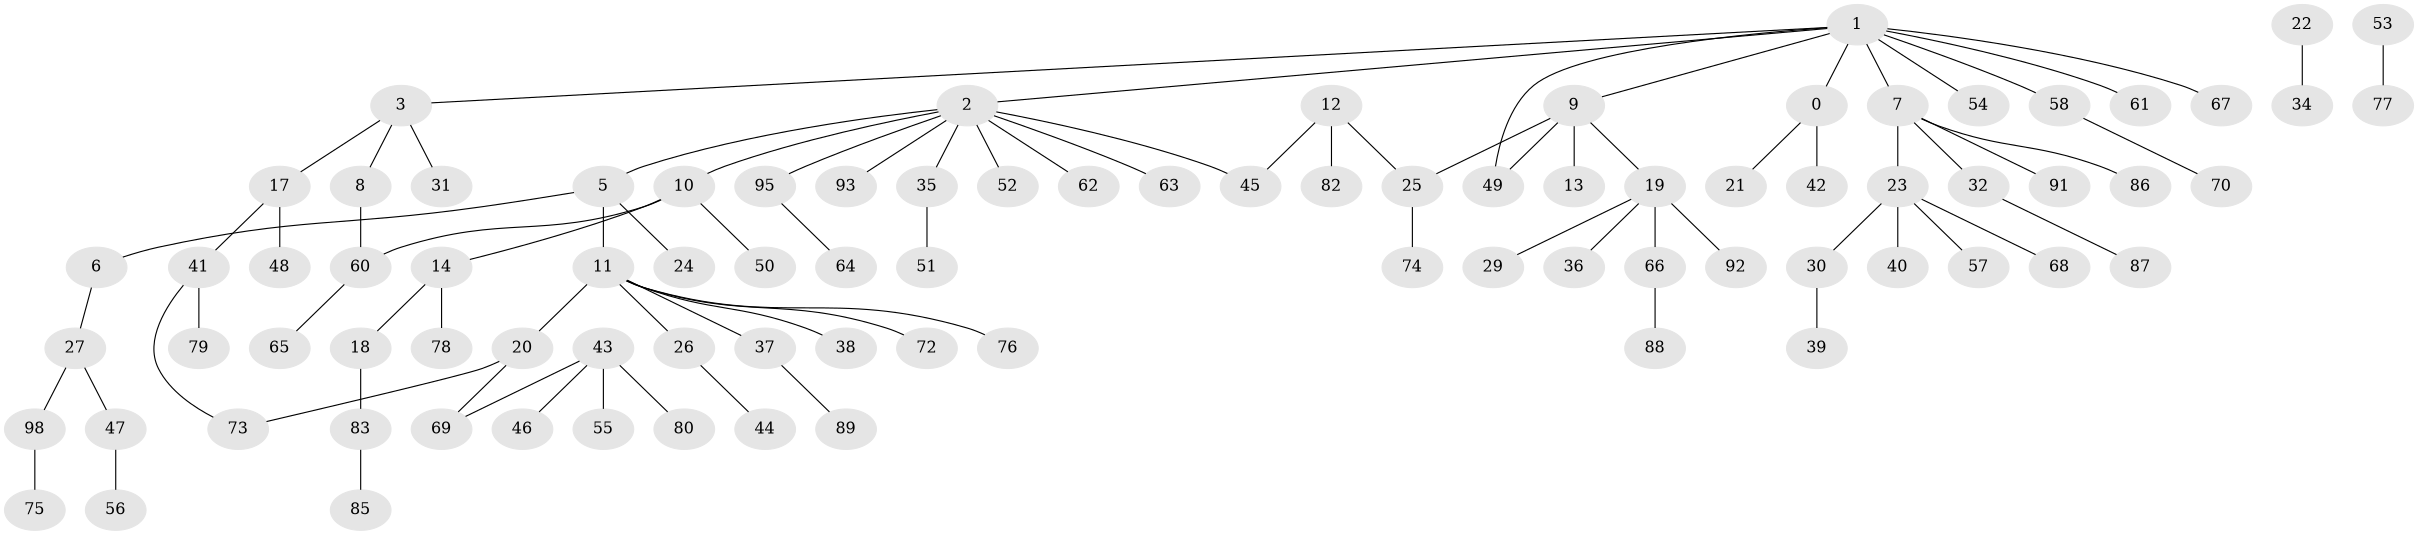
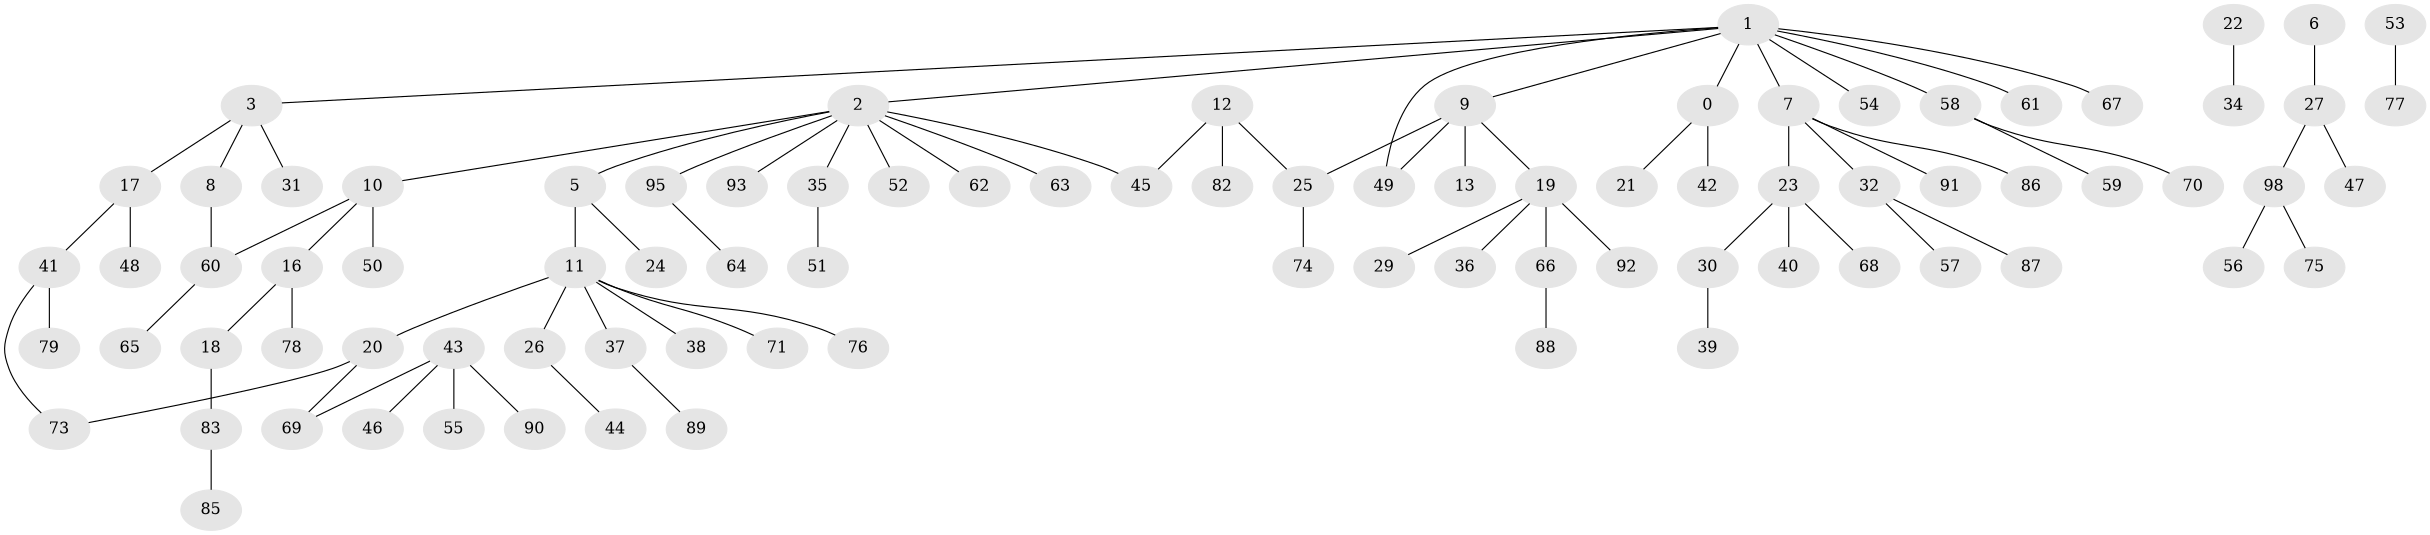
  graph {
    node [color=gray90 style=filled]
    1
    2
    3
    n4 [label=0]
    7
    9
    54
    58
    61
    67
    49
    5
    10
    n14 [label=95]
    n15 [label=93]
    35
    52
    62
    63
    45
    8
    17
    31
    21
    42
    23
    32
    n28 [label=91]
    86
    13
    19
    25
    22
    34
+   59
    70
    6
    11
    24
    60
-   16 [label=14]
+   16
    50
    12
    82
    64
    51
    41
    48
    27
    20
    26
    37
    38
-   71 [label=72]
+   71
    76
    n56 [label=98]
    47
    30
    40
    57
    68
    87
    65
    29
    36
    66
    n67 [label=92]
    74
    18
    78
    73
    69
    44
    89
    53
    77
    83
    79
    85
    88
    43
    46
    55
-   80
+   80 [label=90]
    39
    56
    75
    1 -- 2
    1 -- 3
    1 -- n4
    1 -- 7
    1 -- 9
    1 -- 54
    1 -- 58
    1 -- 61
    1 -- 67
    1 -- 49
    2 -- 5
    2 -- 10
    2 -- n14
    2 -- n15
    2 -- 35
    2 -- 52
    2 -- 62
    2 -- 63
    2 -- 45
    3 -- 8
    3 -- 17
    3 -- 31
    n4 -- 21
    n4 -- 42
    7 -- 23
    7 -- 32
    7 -- n28
    7 -- 86
    9 -- 49
    9 -- 13
    9 -- 19
    9 -- 25
+   58 -- 59
    58 -- 70
-   5 -- 6
    5 -- 11
    5 -- 24
    10 -- 60
    10 -- 16
    10 -- 50
    n14 -- 64
    35 -- 51
    8 -- 60
    17 -- 41
    17 -- 48
    23 -- 30
    23 -- 40
-   23 -- 57
+   32 -- 57
    23 -- 68
    32 -- 87
    19 -- 29
    19 -- 36
    19 -- 66
    19 -- n67
    25 -- 74
    22 -- 34
    6 -- 27
    11 -- 20
    11 -- 26
    11 -- 37
    11 -- 38
    11 -- 71
    11 -- 76
    60 -- 65
    16 -- 18
    16 -- 78
    12 -- 45
    12 -- 25
    12 -- 82
    41 -- 73
    41 -- 79
    27 -- n56
    27 -- 47
    20 -- 73
    20 -- 69
    26 -- 44
    37 -- 89
-   47 -- 56
+   n56 -- 56
    n56 -- 75
    30 -- 39
    66 -- 88
    18 -- 83
    53 -- 77
    83 -- 85
    43 -- 69
    43 -- 46
    43 -- 55
    43 -- 80
  }
